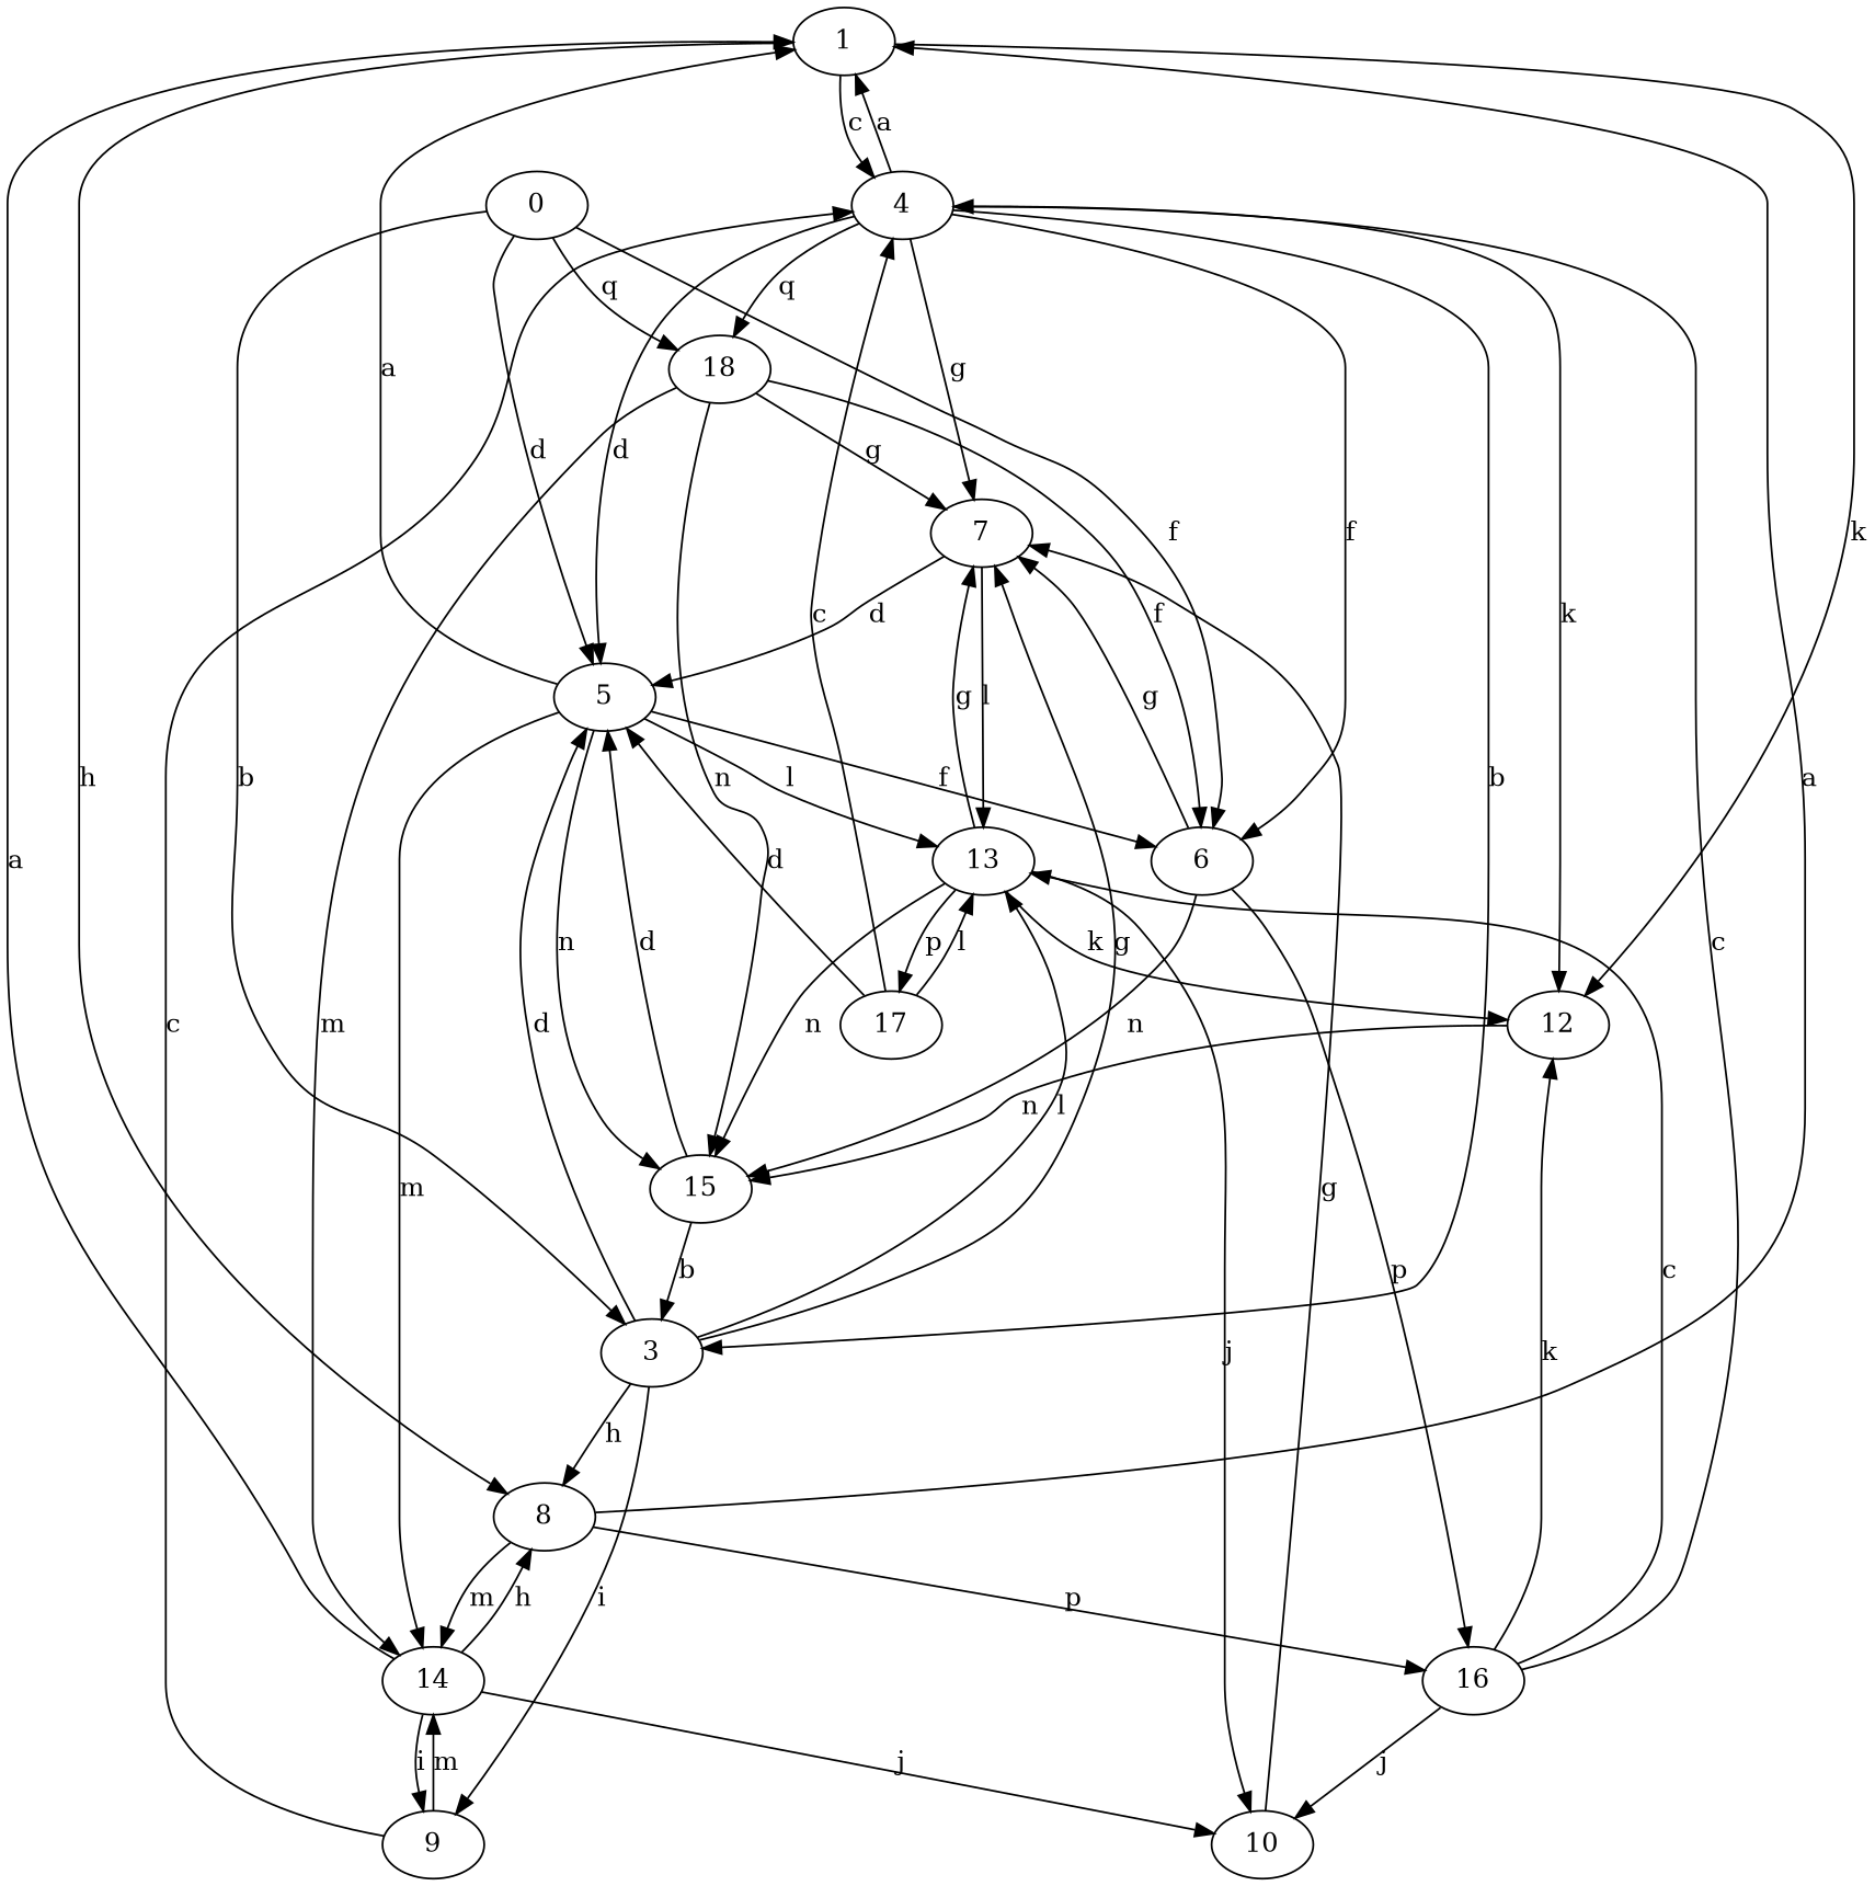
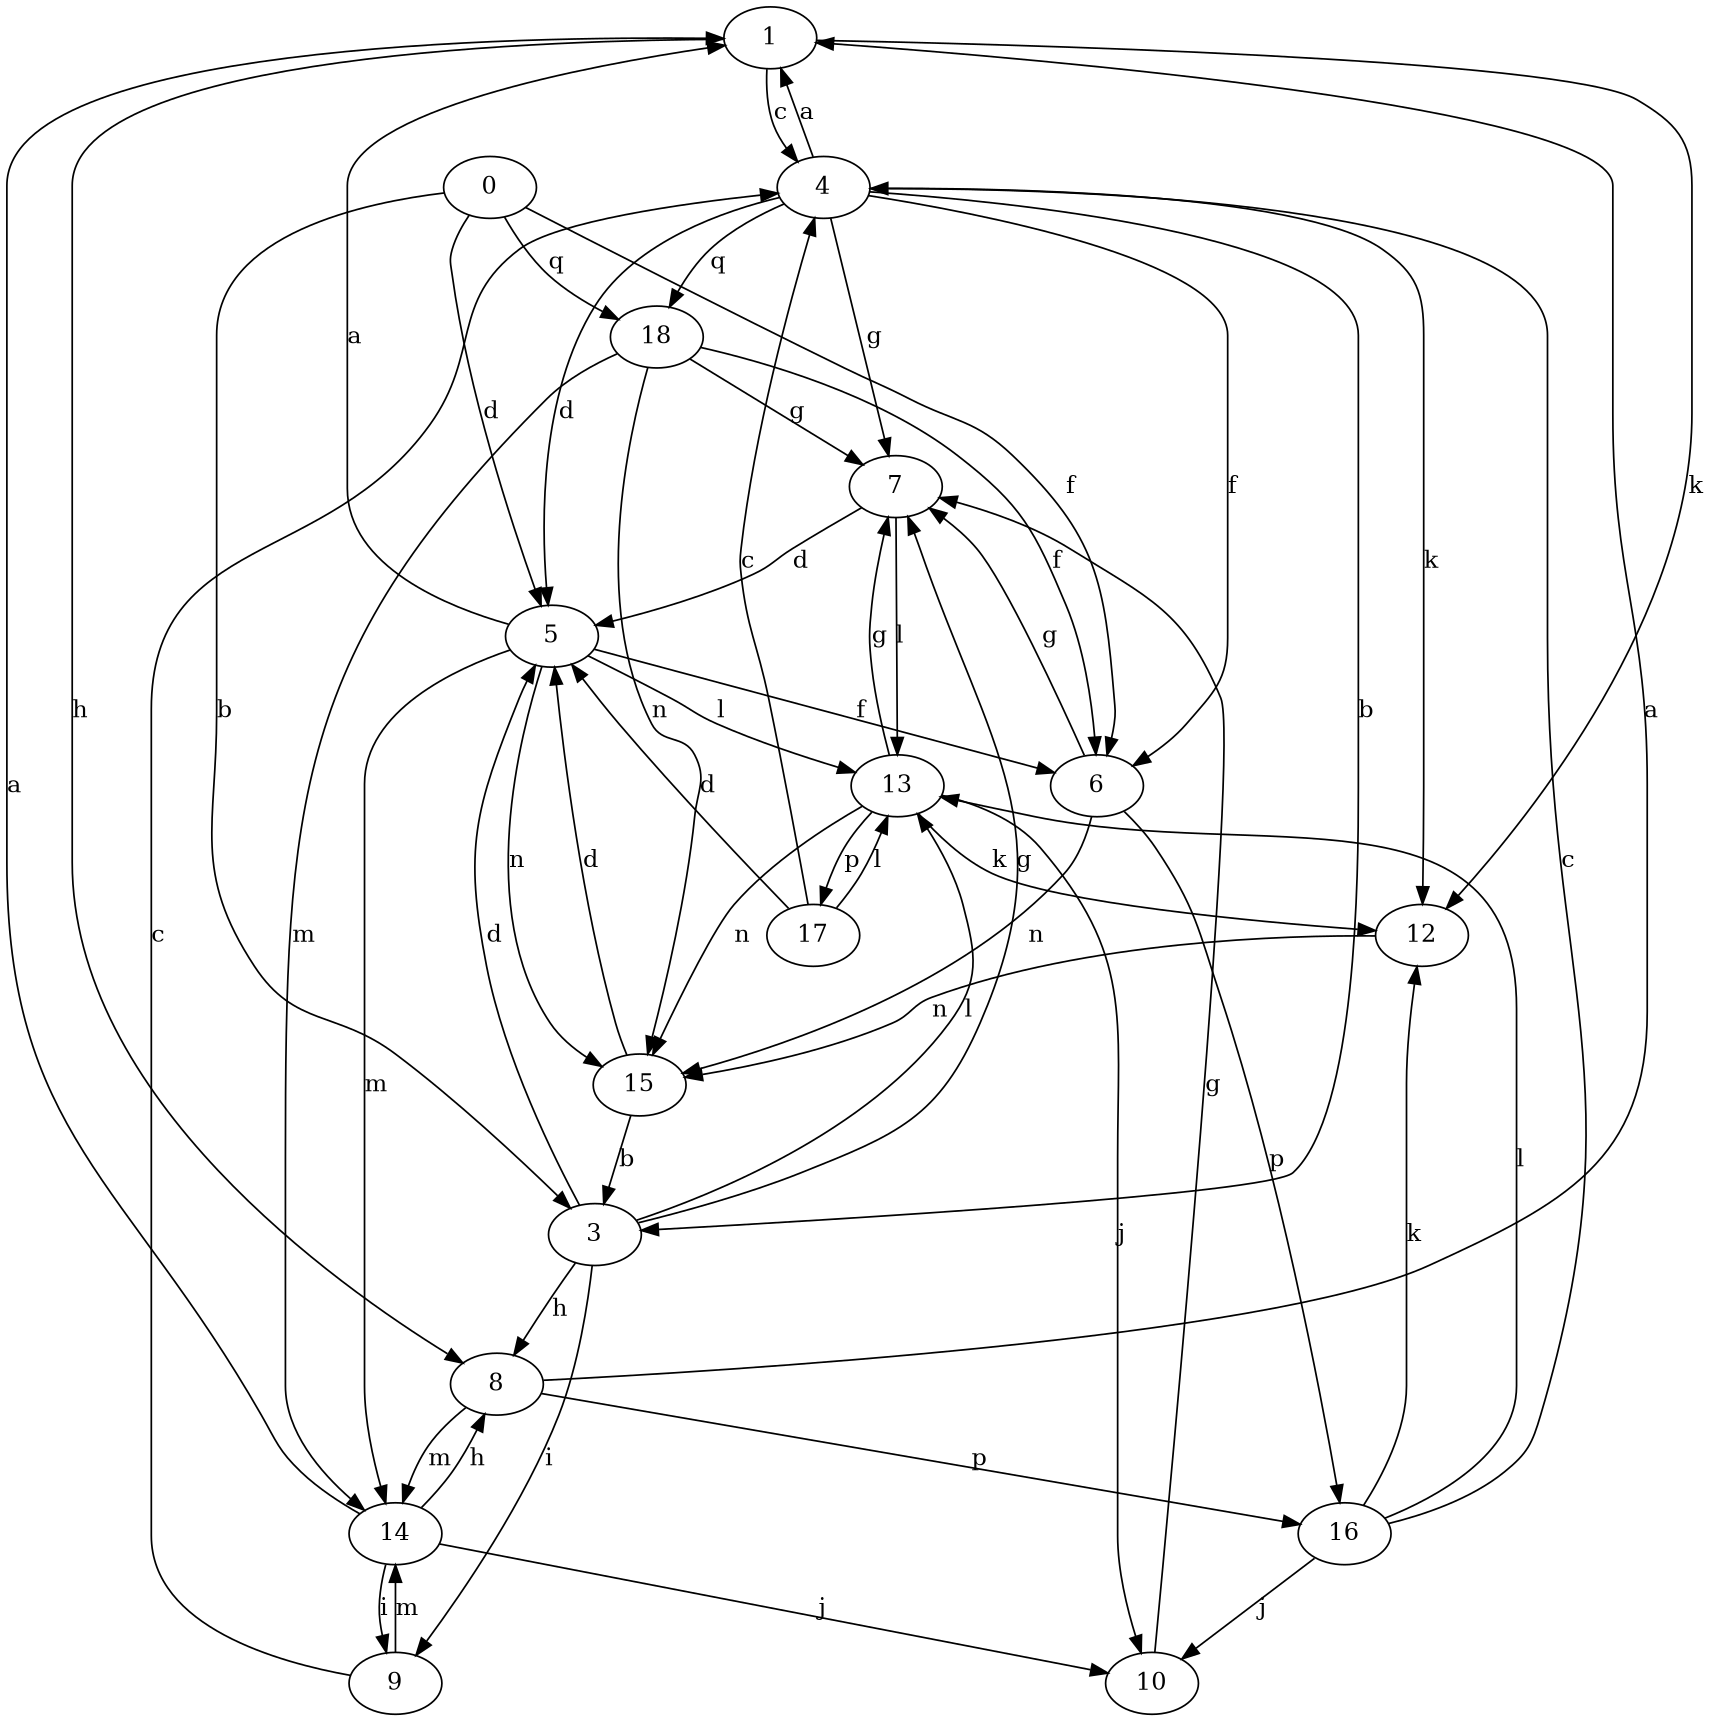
  strict digraph {
    1
    4
    8
    12
    3
    5
    7
    6
    18
    14
    16
    15
    9
    13
    10
    17
    0
    1 -> 4 [label=c]
    1 -> 8 [label=h]
    1 -> 12 [label=k]
    4 -> 1 [label=a]
    4 -> 12 [label=k]
    4 -> 3 [label=b]
    4 -> 5 [label=d]
    4 -> 7 [label=g]
    4 -> 6 [label=f]
    4 -> 18 [label=q]
    8 -> 1 [label=a]
    8 -> 14 [label=m]
    8 -> 16 [label=p]
    12 -> 15 [label=n]
    3 -> 8 [label=h]
    3 -> 5 [label=d]
    3 -> 7 [label=g]
    3 -> 9 [label=i]
    3 -> 13 [label=l]
    5 -> 1 [label=a]
    5 -> 6 [label=f]
    5 -> 14 [label=m]
    5 -> 15 [label=n]
    5 -> 13 [label=l]
    7 -> 5 [label=d]
    7 -> 13 [label=l]
    6 -> 7 [label=g]
    6 -> 16 [label=p]
    6 -> 15 [label=n]
    18 -> 7 [label=g]
    18 -> 6 [label=f]
    18 -> 14 [label=m]
    18 -> 15 [label=n]
    14 -> 1 [label=a]
    14 -> 8 [label=h]
    14 -> 9 [label=i]
    14 -> 10 [label=j]
    16 -> 4 [label=c]
    16 -> 12 [label=k]
-   16 -> 13 [label=c]
+   16 -> 13 [label=l]
    16 -> 10 [label=j]
    15 -> 3 [label=b]
    15 -> 5 [label=d]
    9 -> 4 [label=c]
    9 -> 14 [label=m]
    13 -> 12 [label=k]
    13 -> 7 [label=g]
    13 -> 15 [label=n]
    13 -> 10 [label=j]
    13 -> 17 [label=p]
    10 -> 7 [label=g]
    17 -> 4 [label=c]
    17 -> 5 [label=d]
    17 -> 13 [label=l]
    0 -> 3 [label=b]
    0 -> 5 [label=d]
    0 -> 6 [label=f]
    0 -> 18 [label=q]
  }
